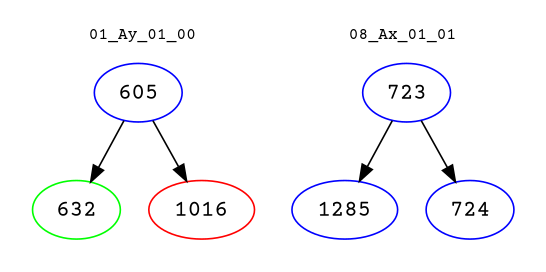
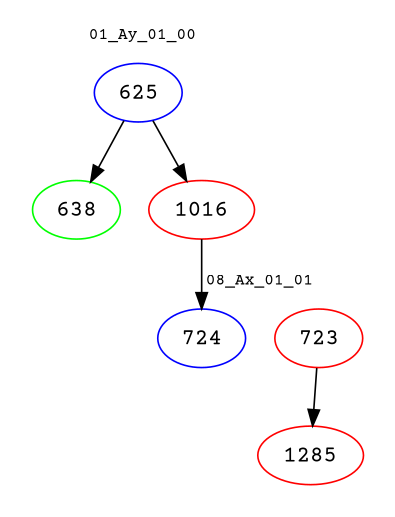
  digraph {
    fontname="Courier Prime"
    node [color=blue fontname="Courier Prime"]
    edge [color=black fontname="Courier Prime"]
-   n1 [label=605]
-   n2 [color=green label=632]
+   n1 [label=625]
+   n2 [color=green label=638]
    n3 [color=red label=1016]
-   n4 [label=723]
-   n5 [label=1285]
+   n4 [color=red label=723]
+   n5 [color=red label=1285]
    n6 [label=724]
    subgraph cluster_1 {
      color=white
      fontsize=10
      label="01_Ay_01_00"
      n1
      n2
      n3
    }
    subgraph cluster_2 {
      color=white
      fontsize=10
      label="08_Ax_01_01"
      n4
      n5
      n6
    }
    n1 -> n2
    n1 -> n3
    n4 -> n5
-   n4 -> n6
+   n3 -> n6
  }
